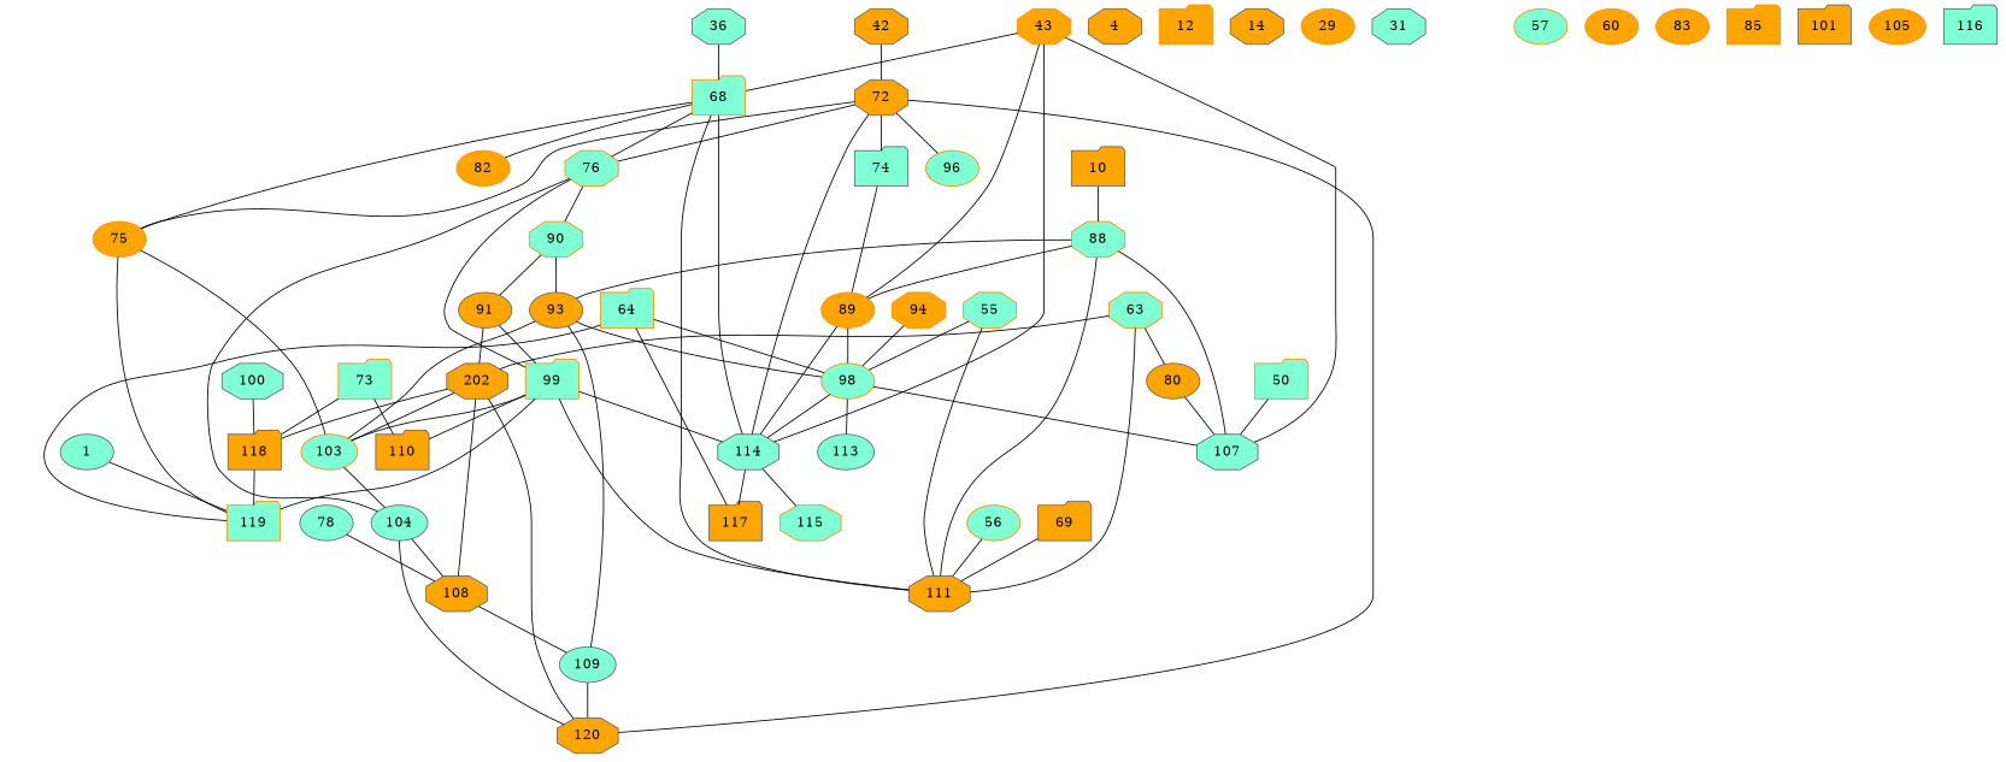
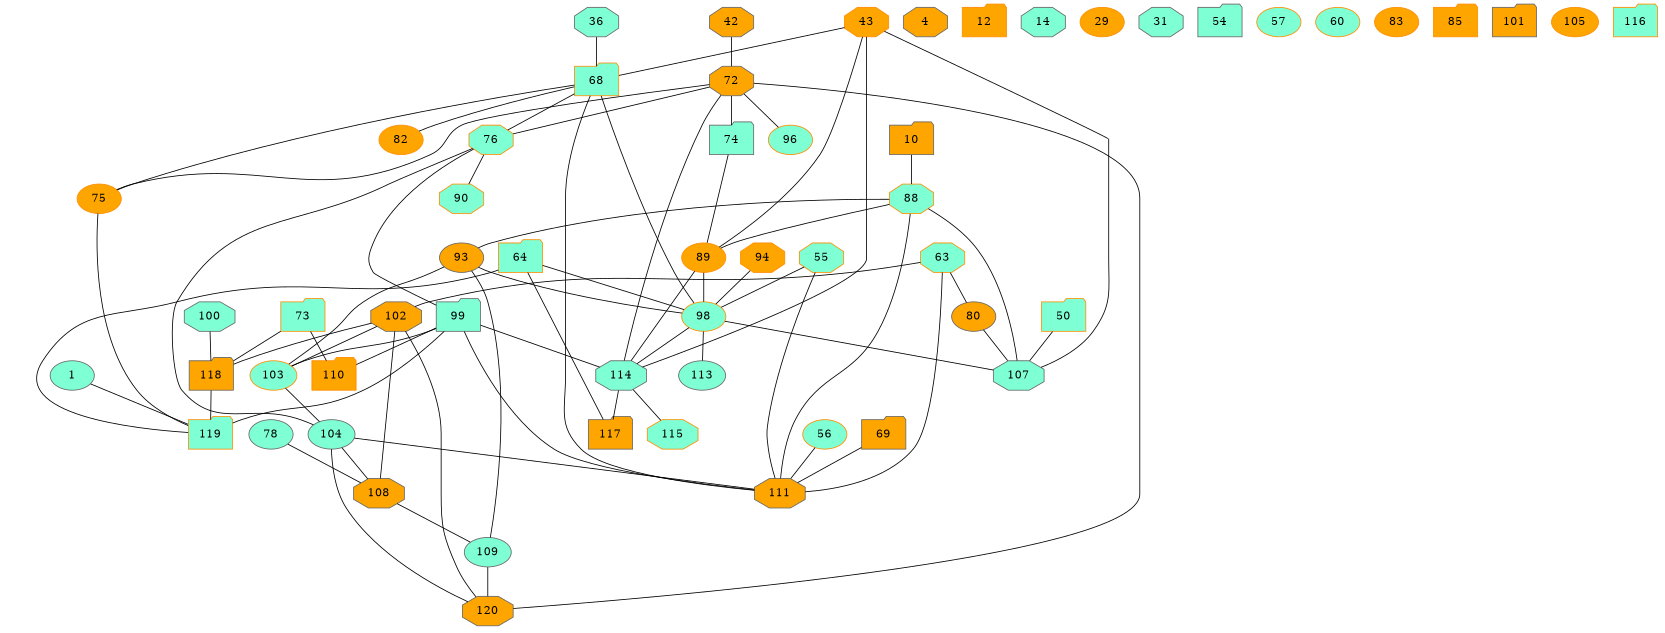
  graph {
    node [color=darkorange fillcolor=aquamarine shape=octagon style=filled]
    119 [shape=folder super="+112"]
    1 [color=gray40 shape=ellipse]
    4 [color=gray40 fillcolor=orange]
    88 [super="+15+79"]
    89 [fillcolor=orange shape=ellipse super="+52"]
    107 [color=gray40 super="+26+77"]
    111 [color=gray40 fillcolor=orange super="+39+58+70"]
    93 [color=gray40 fillcolor=orange shape=ellipse]
    10 [color=gray40 fillcolor=orange shape=folder]
    12 [fillcolor=orange shape=folder]
-   14 [color=gray40 fillcolor=orange]
+   14 [color=gray40]
    29 [fillcolor=orange shape=ellipse]
    31 [color=gray40]
    68 [shape=folder super="+3"]
    114 [color=gray40 super="+33+87"]
    75 [fillcolor=orange shape=ellipse super="+20+41"]
    76 [super="+53"]
    82 [fillcolor=orange shape=ellipse]
    36 [color=gray40]
    72 [color=gray40 fillcolor=orange super="+35"]
    74 [color=gray40 shape=folder]
    96 [shape=ellipse]
    120 [color=gray40 fillcolor=orange super="+62"]
    42 [color=gray40 fillcolor=orange]
    43 [fillcolor=orange]
    98 [shape=ellipse super="+6+13+19+37"]
    117 [color=gray40 fillcolor=orange shape=folder]
    115
    113 [color=gray40 shape=ellipse]
    108 [color=gray40 fillcolor=orange super="+86+34"]
    109 [color=gray40 shape=ellipse]
    50 [shape=folder]
+   54 [color=gray40 shape=folder]
    55 [super="+51"]
    56 [shape=ellipse]
    57 [shape=ellipse]
-   60 [fillcolor=orange shape=ellipse]
+   60 [shape=ellipse]
    n38 [label=63 super="+38"]
    80 [color=gray40 fillcolor=orange shape=ellipse]
-   102 [color=gray40 fillcolor=orange super="+5+71" label=202]
+   102 [color=gray40 fillcolor=orange super="+5+71"]
    118 [color=gray40 fillcolor=orange shape=folder super="+81"]
    103 [shape=ellipse super="+27+59"]
    64 [shape=folder]
    90
-   99 [shape=folder super="+23+97"]
+   99 [color=gray40 shape=folder super="+23+97"]
    104 [color=gray40 shape=ellipse super="+7+92"]
    69 [color=gray40 fillcolor=orange shape=folder]
    73 [shape=folder]
-   110 [color=gray40 fillcolor=orange shape=folder]
-   91 [color=gray40 fillcolor=orange shape=ellipse super="+30"]
+   110 [fillcolor=orange shape=folder]
    78 [color=gray40 shape=ellipse]
    83 [fillcolor=orange shape=ellipse]
    85 [fillcolor=orange shape=folder]
    94 [fillcolor=orange]
    100 [color=gray40]
    101 [color=gray40 fillcolor=orange shape=folder]
    105 [fillcolor=orange shape=ellipse]
-   116 [color=gray40 shape=folder]
+   116 [shape=folder]
    1 -- 119
    88 -- 89
    88 -- 107 [weight=2]
    88 -- 111 [weight=2]
    88 -- 93
    89 -- 114
    89 -- 98
    93 -- 98
    93 -- 109
    93 -- 103
    10 -- 88
    68 -- 111
-   68 -- 114 [weight=2]
+   68 -- 98 [weight=2]
    68 -- 75
    68 -- 76
    68 -- 82
    114 -- 117
    114 -- 115
    75 -- 119
-   75 -- 103
    76 -- 90
    76 -- 99
    76 -- 104
    36 -- 68
    72 -- 114
    72 -- 75
    72 -- 76
    72 -- 74
    72 -- 96
    72 -- 120 [weight=2]
    74 -- 89
    42 -- 72
    43 -- 89
    43 -- 107 [weight=2]
    43 -- 68
    43 -- 114
    98 -- 107
    98 -- 114
    98 -- 113
    108 -- 109
    109 -- 120
    50 -- 107
    55 -- 111
    55 -- 98 [weight=2]
    56 -- 111
    n38 -- 111 [weight=2]
    n38 -- 80 [weight=2]
    n38 -- 102
    80 -- 107 [weight=2]
    102 -- 120
    102 -- 108
    102 -- 118 [weight=2]
    102 -- 103
    118 -- 119 [weight=2]
    103 -- 104
    64 -- 119
    64 -- 98
    64 -- 117
-   90 -- 93
-   90 -- 91
    99 -- 119
    99 -- 111 [weight=2]
    99 -- 114 [weight=2]
    99 -- 103
    99 -- 110
+   104 -- 111
    104 -- 120
    104 -- 108
    69 -- 111
    73 -- 118
    73 -- 110
-   91 -- 102
-   91 -- 99
    78 -- 108
    94 -- 98
    100 -- 118
  }
